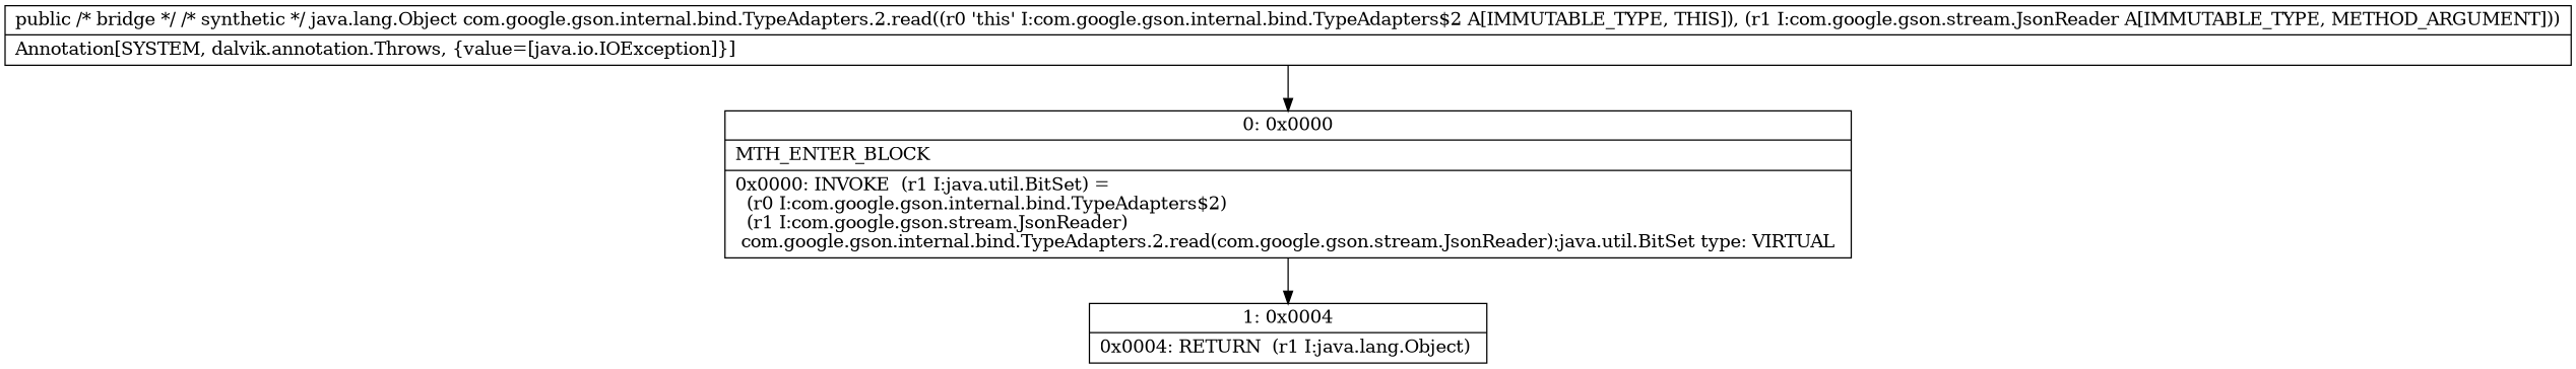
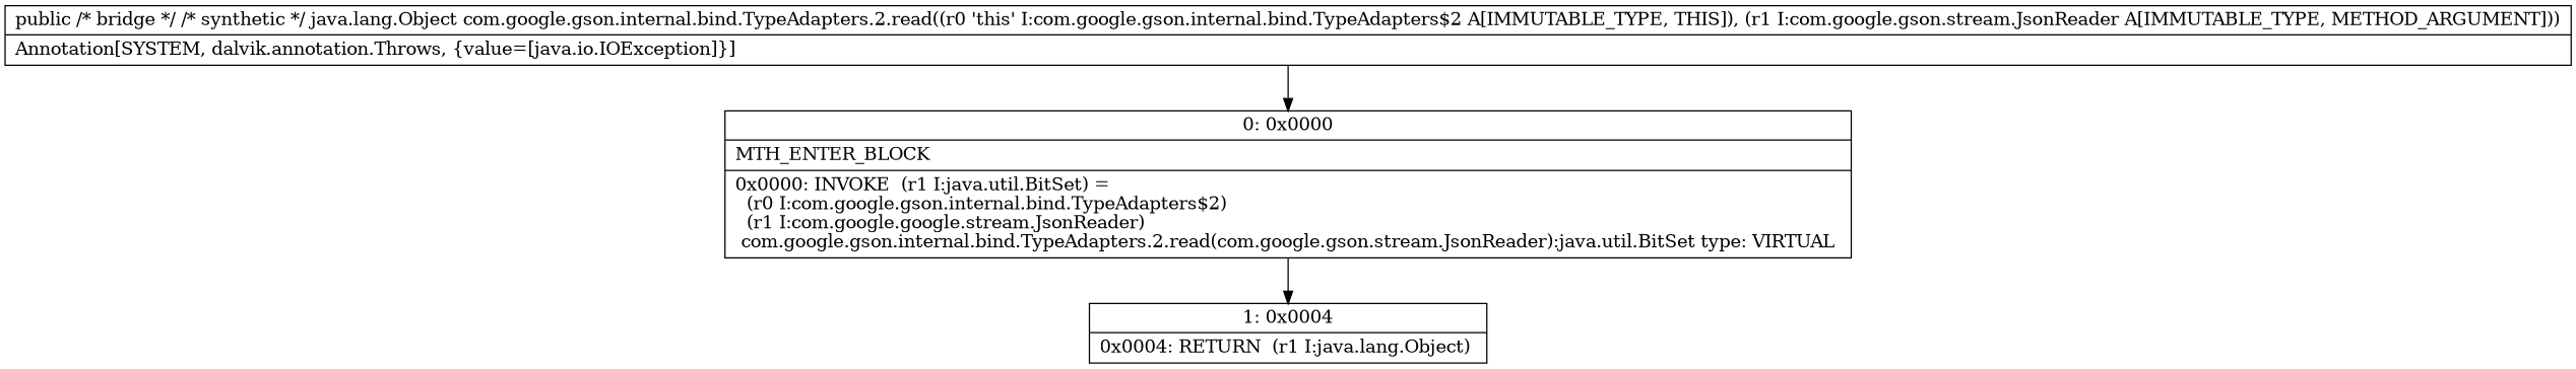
  digraph {
    node [shape=record]
-   n1 [label="{0\:\ 0x0000|MTH_ENTER_BLOCK\l|0x0000: INVOKE  (r1 I:java.util.BitSet) = \l  (r0 I:com.google.gson.internal.bind.TypeAdapters$2)\l  (r1 I:com.google.gson.stream.JsonReader)\l com.google.gson.internal.bind.TypeAdapters.2.read(com.google.gson.stream.JsonReader):java.util.BitSet type: VIRTUAL \l}"]
+   n1 [label="{0\:\ 0x0000|MTH_ENTER_BLOCK\l|0x0000: INVOKE  (r1 I:java.util.BitSet) = \l  (r0 I:com.google.gson.internal.bind.TypeAdapters$2)\l  (r1 I:com.google.google.stream.JsonReader)\l com.google.gson.internal.bind.TypeAdapters.2.read(com.google.gson.stream.JsonReader):java.util.BitSet type: VIRTUAL \l}"]
    n2 [label="{1\:\ 0x0004|0x0004: RETURN  (r1 I:java.lang.Object) \l}"]
    n3 [label="{public \/* bridge *\/ \/* synthetic *\/ java.lang.Object com.google.gson.internal.bind.TypeAdapters.2.read((r0 'this' I:com.google.gson.internal.bind.TypeAdapters$2 A[IMMUTABLE_TYPE, THIS]), (r1 I:com.google.gson.stream.JsonReader A[IMMUTABLE_TYPE, METHOD_ARGUMENT]))  | Annotation[SYSTEM, dalvik.annotation.Throws, \{value=[java.io.IOException]\}]\l}"]
    n1 -> n2
    n3 -> n1
  }
